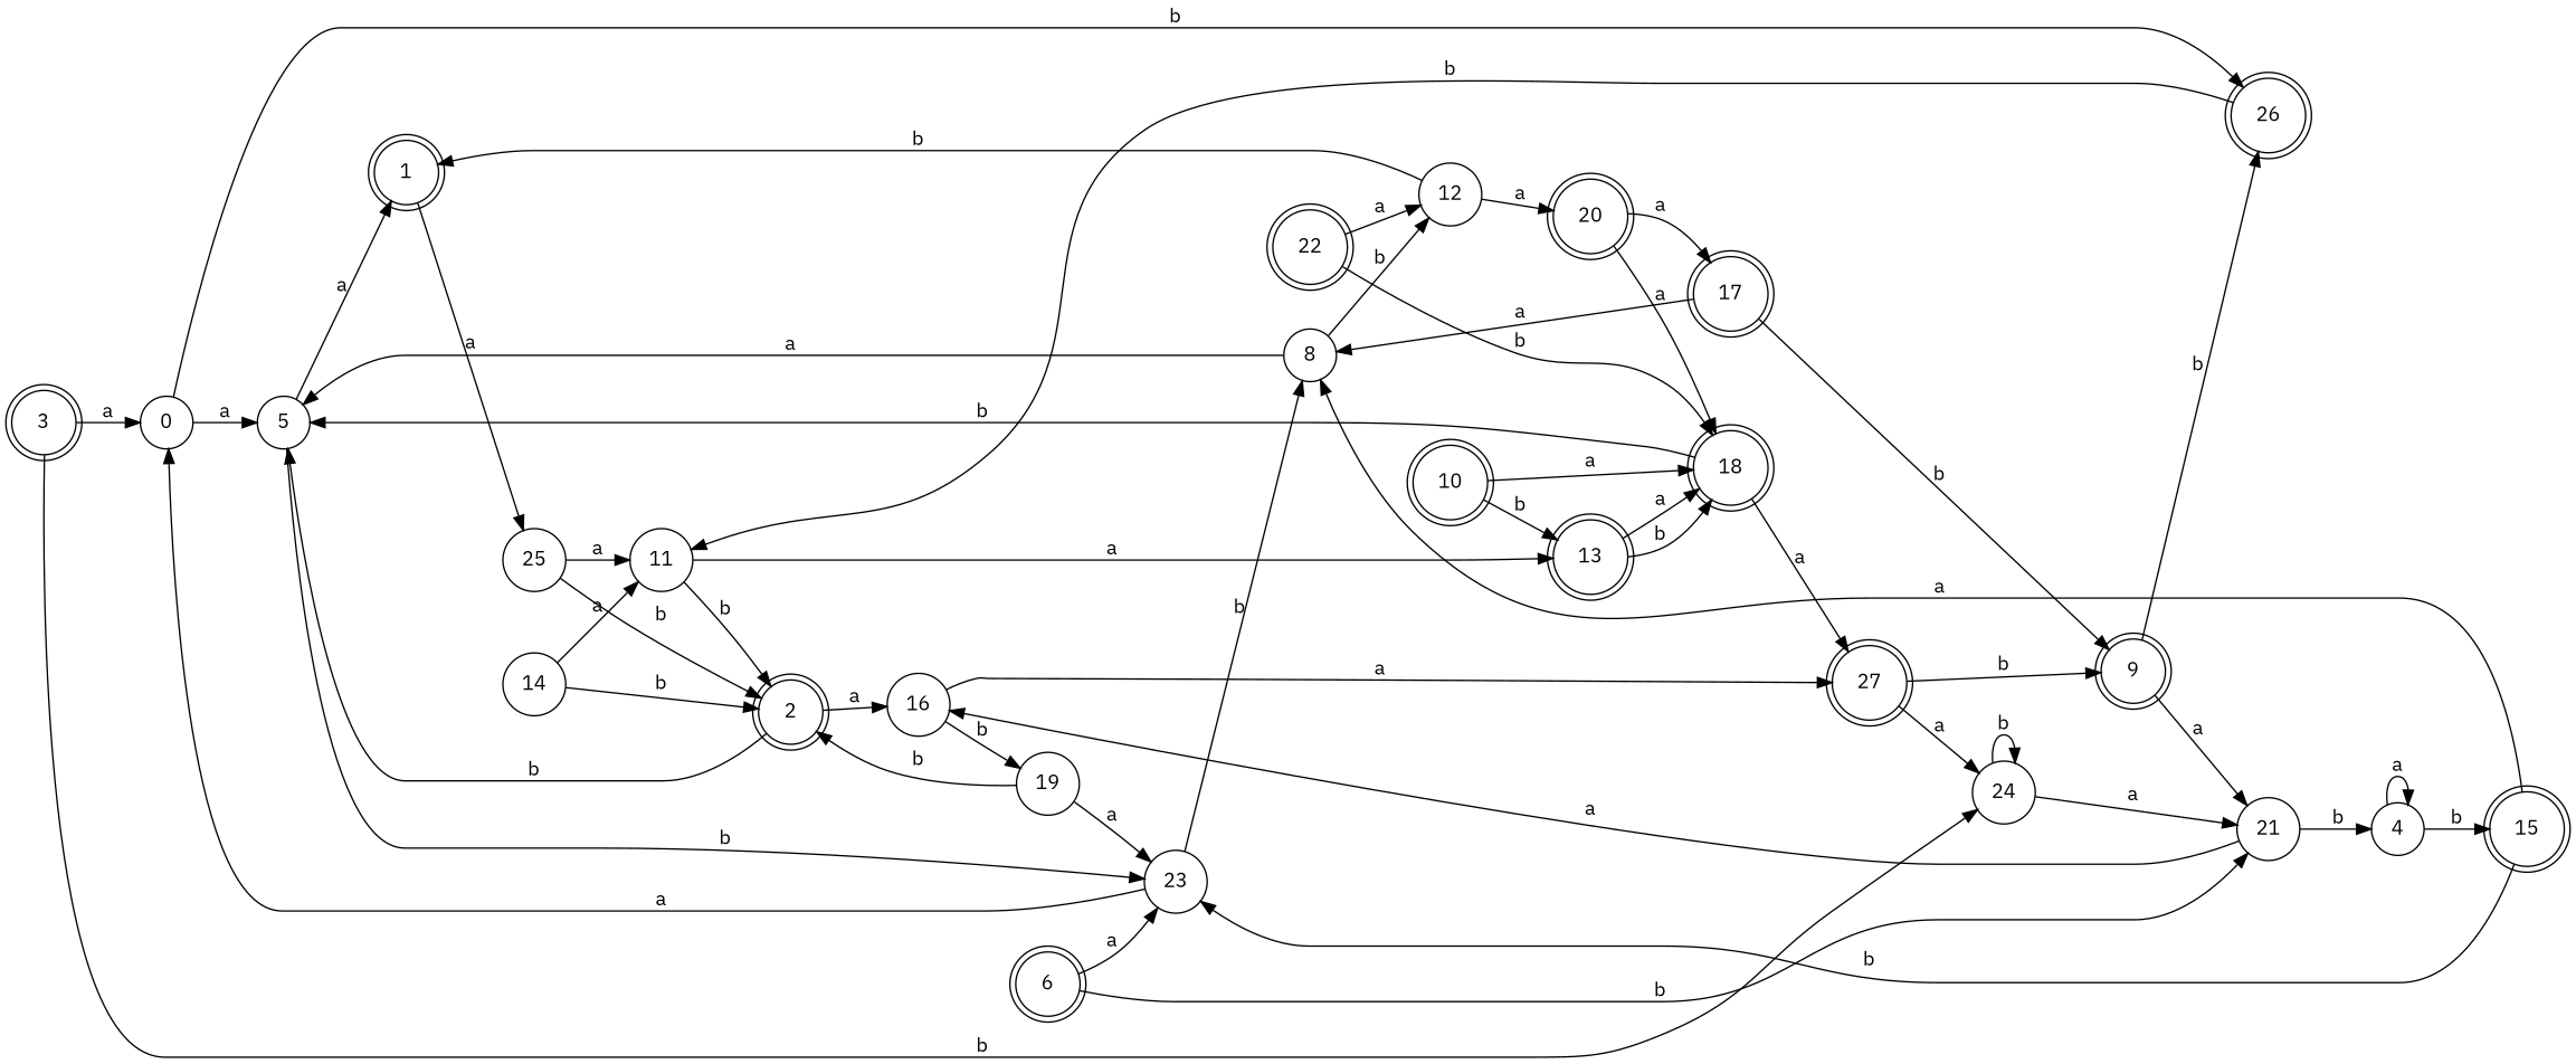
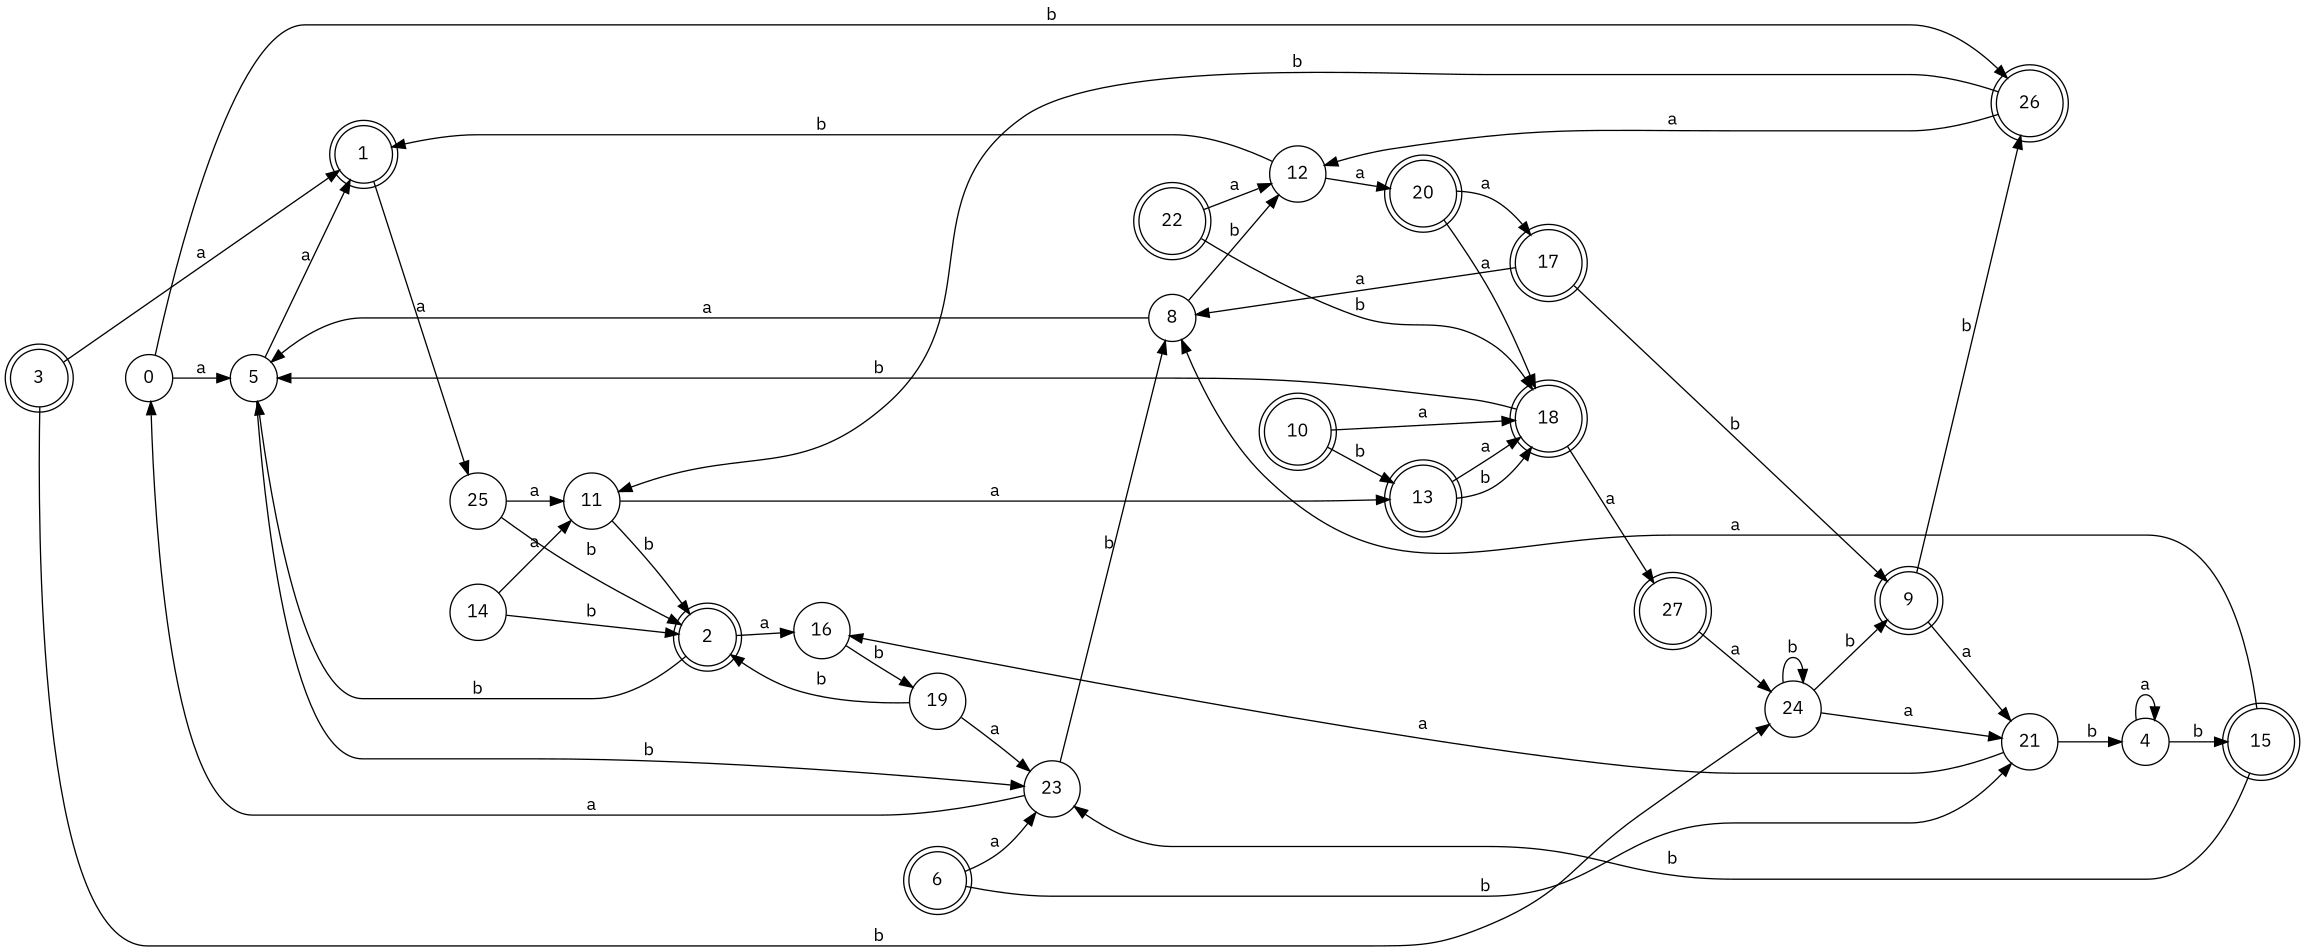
  digraph {
    fontname="IBM Plex Sans"
    rankdir=LR
    node [color=black fillcolor=white fontname="IBM Plex Sans" shape=doublecircle style="rounded,filled"]
    edge [fontname="IBM Plex Sans"]
    n1 [label=0 shape=circle style=filled]
    n2 [label=5 shape=circle style=filled]
    n3 [label=26]
    n4 [label=1]
    n5 [label=23 shape=circle style=filled]
    n6 [label=12 shape=circle style=filled]
    n7 [label=11 shape=circle style=filled]
    n8 [label=25 shape=circle style=filled]
    n9 [label=2]
    n10 [label=16 shape=circle style=filled]
    n11 [label=19 shape=circle style=filled]
    n12 [label=27]
    n13 [label=3]
    n14 [label=24 shape=circle style=filled]
    n15 [label=21 shape=circle style=filled]
    n16 [label=4 shape=circle style=filled]
    n17 [label=15]
    n18 [label=8 shape=circle style=filled]
    n19 [label=6]
    n20 [label=13]
    n21 [label=18]
    n22 [label=20]
    n23 [label=9]
    n24 [label=10]
    n25 [label=17]
    n26 [label=14 shape=circle style=filled]
    n27 [label=22]
    n1 -> n2 [label=a]
    n1 -> n3 [label=b]
    n2 -> n4 [label=a]
    n2 -> n5 [label=b]
+   n3 -> n6 [label=a]
    n3 -> n7 [label=b]
    n4 -> n8 [label=a]
    n5 -> n1 [label=a]
    n5 -> n18 [label=b]
    n6 -> n4 [label=b]
    n6 -> n22 [label=a]
    n7 -> n9 [label=b]
    n7 -> n20 [label=a]
    n8 -> n7 [label=a]
    n8 -> n9 [label=b]
    n9 -> n2 [label=b]
    n9 -> n10 [label=a]
    n10 -> n11 [label=b]
-   n10 -> n12 [label=a]
    n11 -> n5 [label=a]
    n11 -> n9 [label=b]
    n12 -> n14 [label=a]
-   n12 -> n23 [label=b]
-   n13 -> n1 [label=a]
+   n14 -> n23 [label=b]
+   n13 -> n4 [label=a]
    n13 -> n14 [label=b]
    n14 -> n14 [label=b]
    n14 -> n15 [label=a]
    n15 -> n10 [label=a]
    n15 -> n16 [label=b]
    n16 -> n16 [label=a]
    n16 -> n17 [label=b]
    n17 -> n5 [label=b]
    n17 -> n18 [label=a]
    n18 -> n2 [label=a]
    n18 -> n6 [label=b]
    n19 -> n5 [label=a]
    n19 -> n15 [label=b]
    n20 -> n21 [label=a]
    n20 -> n21 [label=b]
    n21 -> n2 [label=b]
    n21 -> n12 [label=a]
    n22 -> n21 [label=a]
    n22 -> n25 [label=a]
    n23 -> n3 [label=b]
    n23 -> n15 [label=a]
    n24 -> n20 [label=b]
    n24 -> n21 [label=a]
    n25 -> n18 [label=a]
    n25 -> n23 [label=b]
    n26 -> n7 [label=a]
    n26 -> n9 [label=b]
    n27 -> n6 [label=a]
    n27 -> n21 [label=b]
  }
